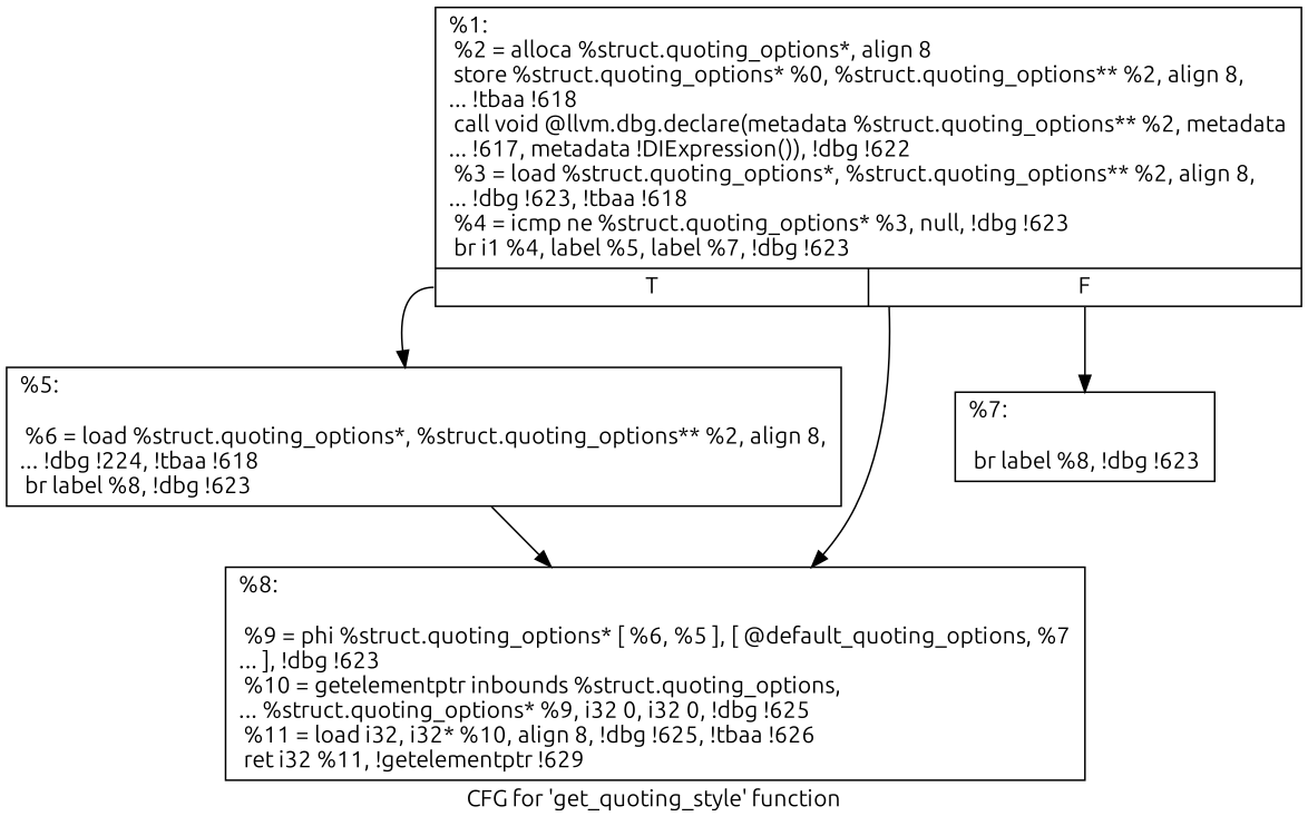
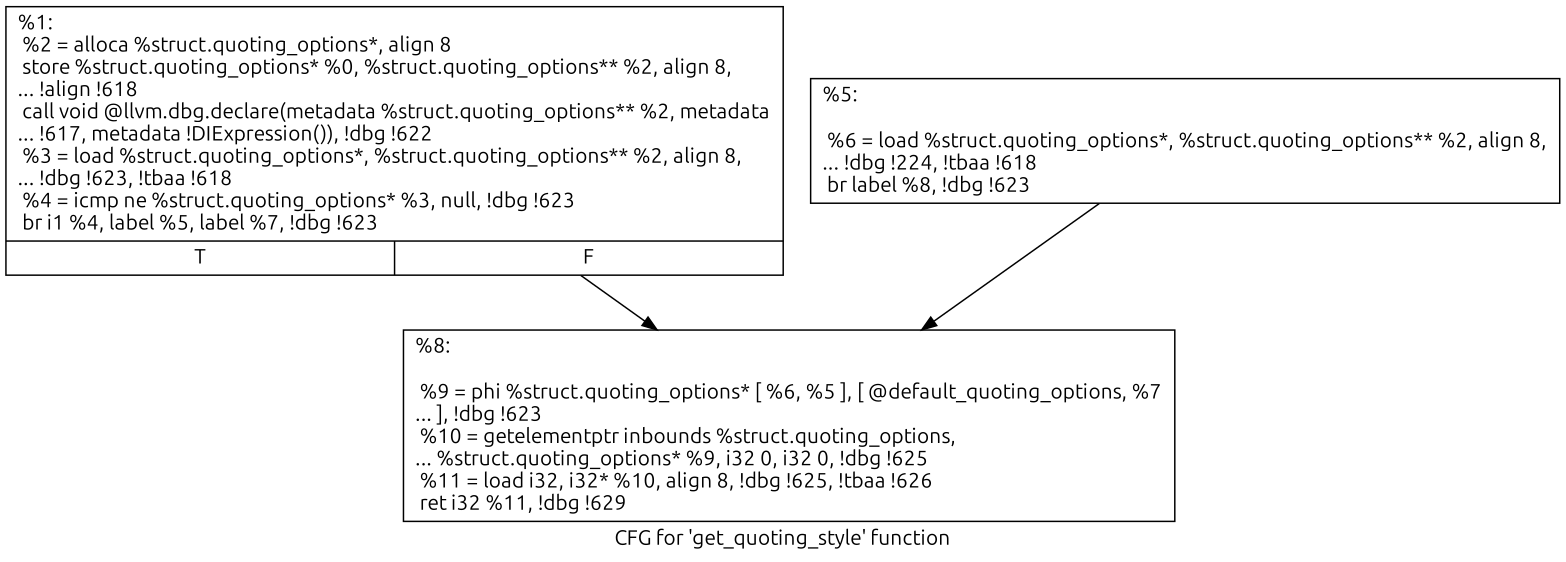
  digraph {
    fontname=Ubuntu
    label="CFG for 'get_quoting_style' function"
    node [fontname=Ubuntu shape=record]
    edge [fontname=Ubuntu]
-   n1 [label="{%1:\l  %2 = alloca %struct.quoting_options*, align 8\l  store %struct.quoting_options* %0, %struct.quoting_options** %2, align 8,\l... !tbaa !618\l  call void @llvm.dbg.declare(metadata %struct.quoting_options** %2, metadata\l... !617, metadata !DIExpression()), !dbg !622\l  %3 = load %struct.quoting_options*, %struct.quoting_options** %2, align 8,\l... !dbg !623, !tbaa !618\l  %4 = icmp ne %struct.quoting_options* %3, null, !dbg !623\l  br i1 %4, label %5, label %7, !dbg !623\l|{<s0>T|<s1>F}}"]
+   n1 [label="{%1:\l  %2 = alloca %struct.quoting_options*, align 8\l  store %struct.quoting_options* %0, %struct.quoting_options** %2, align 8,\l... !align !618\l  call void @llvm.dbg.declare(metadata %struct.quoting_options** %2, metadata\l... !617, metadata !DIExpression()), !dbg !622\l  %3 = load %struct.quoting_options*, %struct.quoting_options** %2, align 8,\l... !dbg !623, !tbaa !618\l  %4 = icmp ne %struct.quoting_options* %3, null, !dbg !623\l  br i1 %4, label %5, label %7, !dbg !623\l|{<s0>T|<s1>F}}"]
    n2 [label="{%5:\l\l  %6 = load %struct.quoting_options*, %struct.quoting_options** %2, align 8,\l... !dbg !224, !tbaa !618\l  br label %8, !dbg !623\l}"]
-   n3 [label="{%7:\l\l  br label %8, !dbg !623\l}"]
-   n4 [label="{%8:\l\l  %9 = phi %struct.quoting_options* [ %6, %5 ], [ @default_quoting_options, %7\l... ], !dbg !623\l  %10 = getelementptr inbounds %struct.quoting_options,\l... %struct.quoting_options* %9, i32 0, i32 0, !dbg !625\l  %11 = load i32, i32* %10, align 8, !dbg !625, !tbaa !626\l  ret i32 %11, !getelementptr !629\l}"]
-   n1 -> n2 [tailport=s0]
-   n1 -> n3 [tailport=s1]
+   n4 [label="{%8:\l\l  %9 = phi %struct.quoting_options* [ %6, %5 ], [ @default_quoting_options, %7\l... ], !dbg !623\l  %10 = getelementptr inbounds %struct.quoting_options,\l... %struct.quoting_options* %9, i32 0, i32 0, !dbg !625\l  %11 = load i32, i32* %10, align 8, !dbg !625, !tbaa !626\l  ret i32 %11, !dbg !629\l}"]
    n1 -> n4
    n2 -> n4
  }
